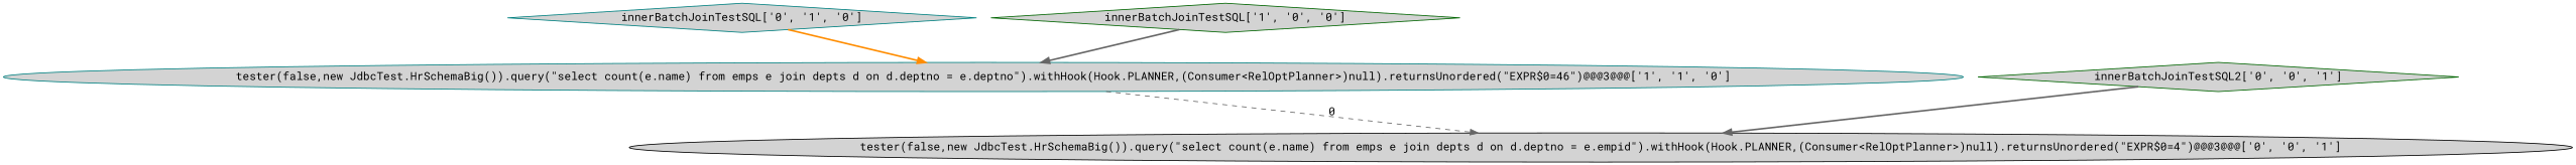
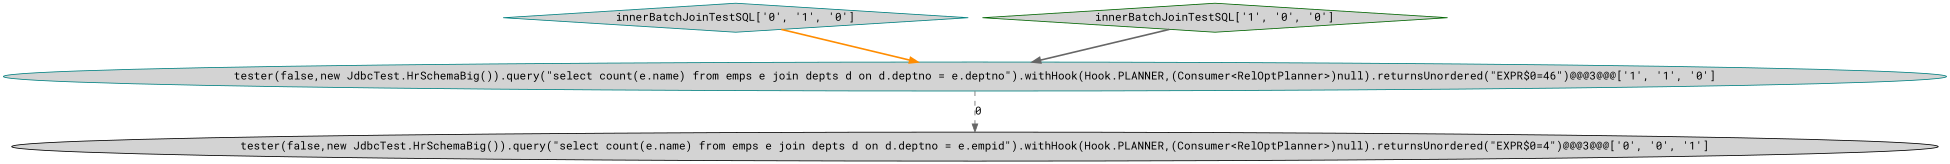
  digraph {
    fontname="Roboto Mono"
    node [fillcolor=lightgray shape=diamond style=filled color=teal fontname="Roboto Mono"]
    edge [style=bold color=gray40 fontname="Roboto Mono"]
    n1 [label="innerBatchJoinTestSQL['0', '1', '0']"]
    n2 [label="tester(false,new JdbcTest.HrSchemaBig()).query(\"select count(e.name) from emps e join depts d on d.deptno = e.deptno\").withHook(Hook.PLANNER,(Consumer<RelOptPlanner>)null).returnsUnordered(\"EXPR$0=46\")@@@3@@@['1', '1', '0']" shape=ellipse]
    n3 [label="innerBatchJoinTestSQL['1', '0', '0']" color=darkgreen]
-   n4 [label="innerBatchJoinTestSQL2['0', '0', '1']" color=darkgreen]
    n5 [label="tester(false,new JdbcTest.HrSchemaBig()).query(\"select count(e.name) from emps e join depts d on d.deptno = e.empid\").withHook(Hook.PLANNER,(Consumer<RelOptPlanner>)null).returnsUnordered(\"EXPR$0=4\")@@@3@@@['0', '0', '1']" shape=ellipse color=black]
    n1 -> n2 [color=darkorange]
    n2 -> n5 [label=0 style=dashed]
    n3 -> n2
-   n4 -> n5
  }
